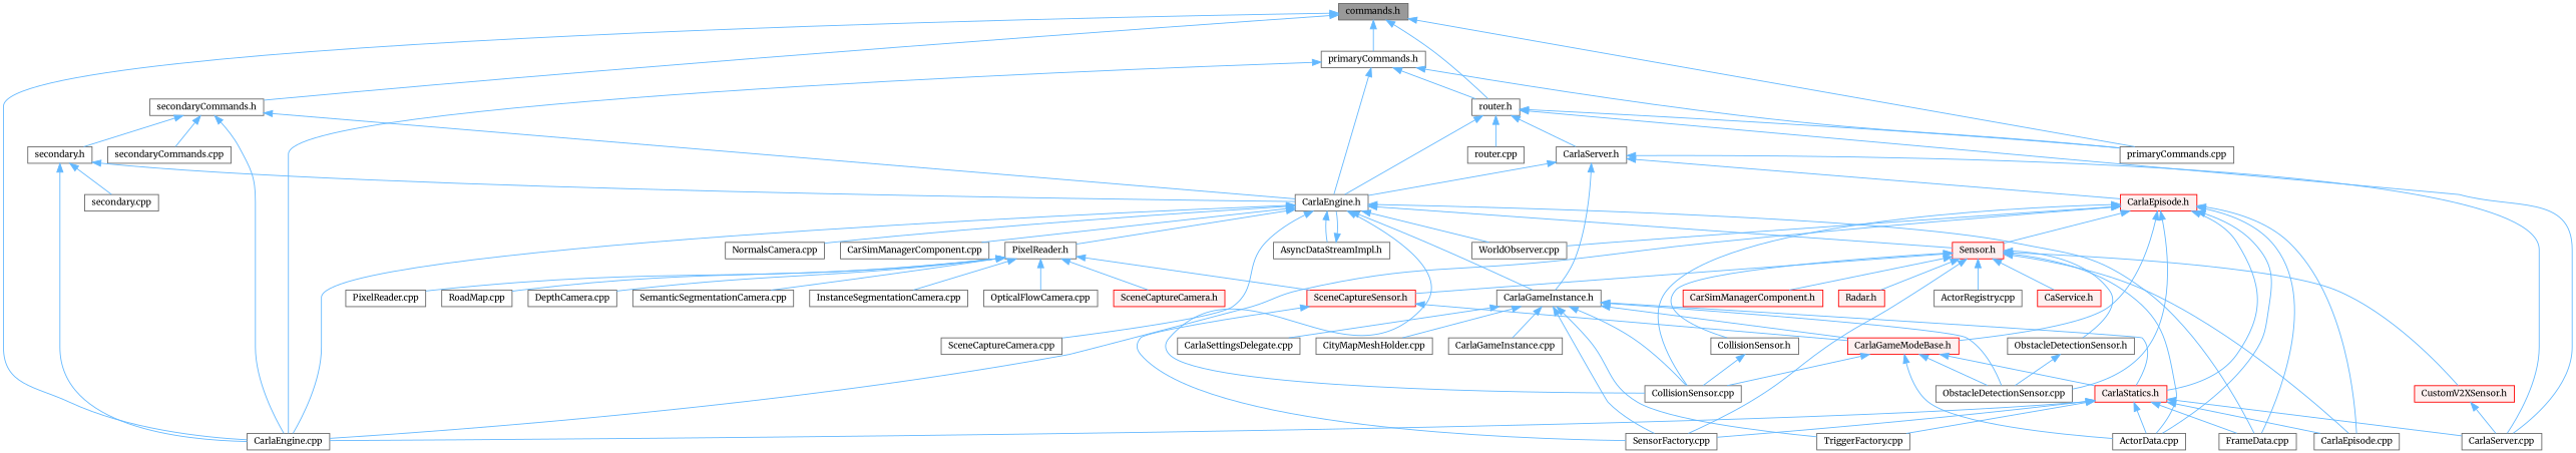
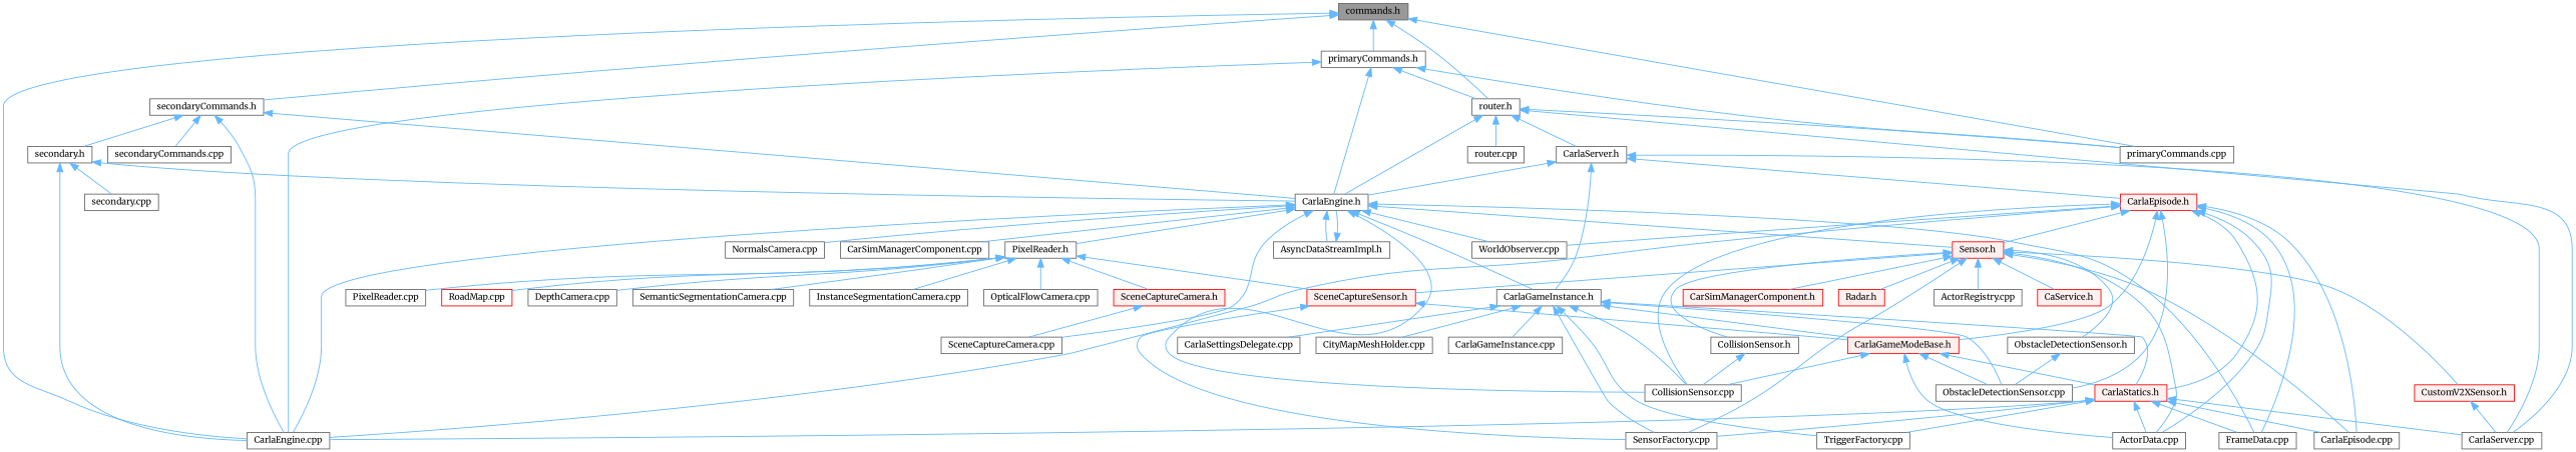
  digraph {
    fontname=Merriweather
    node [color=grey40 fillcolor=white fontname=Merriweather fontsize=10 shape=box style=filled]
    edge [color=steelblue1 dir=back fontname=Merriweather fontsize=10 labelfontname=Helvetica labelfontsize=10 style=solid]
    n1 [color=gray40 fillcolor=grey60 fontcolor=black height=0.2 label="commands.h" width=0.4]
    n2 [height=0.2 label="CarlaEngine.cpp" width=0.4]
    n3 [height=0.2 label="primaryCommands.cpp" width=0.4]
    n4 [height=0.2 label="primaryCommands.h" width=0.4]
    n5 [height=0.2 label="router.h" width=0.4]
    n6 [height=0.2 label="secondaryCommands.h" width=0.4]
    n7 [height=0.2 label="CarlaEngine.h" width=0.4]
    n8 [height=0.2 label="CarlaServer.cpp" width=0.4]
    n9 [height=0.2 label="CarlaServer.h" width=0.4]
    n10 [height=0.2 label="router.cpp" width=0.4]
    n11 [height=0.2 label="secondary.h" width=0.4]
    n12 [height=0.2 label="secondaryCommands.cpp" width=0.4]
    n13 [height=0.2 label="AsyncDataStreamImpl.h" width=0.4]
    n14 [height=0.2 label="CarSimManagerComponent.cpp" width=0.4]
    n15 [height=0.2 label="CarlaGameInstance.h" width=0.4]
    n16 [height=0.2 label="FrameData.cpp" width=0.4]
    n17 [height=0.2 label="CollisionSensor.cpp" width=0.4]
    n18 [height=0.2 label="PixelReader.h" width=0.4]
    n19 [height=0.2 label="SceneCaptureCamera.cpp" width=0.4]
    n20 [color=red fillcolor="#FFF0F0" height=0.2 label="Sensor.h" width=0.4]
    n21 [height=0.2 label="WorldObserver.cpp" width=0.4]
    n22 [height=0.2 label="NormalsCamera.cpp" width=0.4]
    n23 [height=0.2 label="CarlaGameInstance.cpp" width=0.4]
    n24 [color=red fillcolor="#FFF0F0" height=0.2 label="CarlaGameModeBase.h" width=0.4]
    n25 [color=red fillcolor="#FFF0F0" height=0.2 label="CarlaStatics.h" width=0.4]
    n26 [height=0.2 label="SensorFactory.cpp" width=0.4]
    n27 [height=0.2 label="TriggerFactory.cpp" width=0.4]
    n28 [height=0.2 label="ObstacleDetectionSensor.cpp" width=0.4]
    n29 [height=0.2 label="CarlaSettingsDelegate.cpp" width=0.4]
    n30 [height=0.2 label="CityMapMeshHolder.cpp" width=0.4]
    n31 [height=0.2 label="DepthCamera.cpp" width=0.4]
    n32 [height=0.2 label="InstanceSegmentationCamera.cpp" width=0.4]
    n33 [height=0.2 label="OpticalFlowCamera.cpp" width=0.4]
    n34 [height=0.2 label="PixelReader.cpp" width=0.4]
-   n35 [height=0.2 label="RoadMap.cpp" width=0.4]
+   n35 [color=red height=0.2 label="RoadMap.cpp" width=0.4]
    n36 [color=red fillcolor="#FFF0F0" height=0.2 label="SceneCaptureCamera.h" width=0.4]
    n37 [color=red fillcolor="#FFF0F0" height=0.2 label="SceneCaptureSensor.h" width=0.4]
    n38 [height=0.2 label="SemanticSegmentationCamera.cpp" width=0.4]
    n39 [height=0.2 label="ActorData.cpp" width=0.4]
    n40 [height=0.2 label="CarlaEpisode.cpp" width=0.4]
    n41 [height=0.2 label="ActorRegistry.cpp" width=0.4]
    n42 [color=red fillcolor="#FFF0F0" height=0.2 label="CaService.h" width=0.4]
    n43 [height=0.2 label="CollisionSensor.h" width=0.4]
    n44 [color=red fillcolor="#FFF0F0" height=0.2 label="CustomV2XSensor.h" width=0.4]
    n45 [color=red fillcolor="#FFF0F0" height=0.2 label="CarSimManagerComponent.h" width=0.4]
    n46 [height=0.2 label="ObstacleDetectionSensor.h" width=0.4]
    n47 [color=red fillcolor="#FFF0F0" height=0.2 label="Radar.h" width=0.4]
    n48 [color=red fillcolor="#FFF0F0" height=0.2 label="CarlaEpisode.h" width=0.4]
    n49 [height=0.2 label="secondary.cpp" width=0.4]
    n1 -> n2
    n1 -> n3
    n1 -> n4
    n1 -> n5
    n1 -> n6
    n4 -> n2
    n4 -> n3
    n4 -> n5
    n4 -> n7
    n5 -> n3
    n5 -> n7
    n5 -> n8
    n5 -> n9
    n5 -> n10
    n6 -> n2
    n6 -> n7
    n6 -> n11
    n6 -> n12
    n7 -> n2
    n7 -> n13
    n7 -> n14
    n7 -> n15
    n7 -> n16
    n7 -> n17
    n7 -> n18
    n7 -> n19
    n7 -> n20
    n7 -> n21
    n7 -> n22
    n9 -> n7
    n9 -> n8
    n9 -> n15
    n9 -> n48
    n11 -> n2
    n11 -> n7
    n11 -> n49
    n13 -> n7
    n15 -> n17
    n15 -> n23
    n15 -> n24
    n15 -> n25
    n15 -> n26
    n15 -> n27
    n15 -> n28
    n15 -> n29
    n15 -> n30
    n18 -> n31
    n18 -> n32
    n18 -> n33
    n18 -> n34
    n18 -> n35
    n18 -> n36
    n18 -> n37
    n18 -> n38
    n20 -> n26
    n20 -> n37
    n20 -> n39
    n20 -> n40
    n20 -> n41
    n20 -> n42
    n20 -> n43
    n20 -> n44
    n20 -> n45
    n20 -> n46
    n20 -> n47
    n24 -> n17
    n24 -> n25
    n24 -> n28
    n24 -> n39
    n25 -> n2
    n25 -> n8
    n25 -> n16
    n25 -> n26
    n25 -> n27
    n25 -> n39
    n25 -> n40
+   n36 -> n19
    n37 -> n24
    n37 -> n26
    n43 -> n17
    n44 -> n8
    n46 -> n28
    n48 -> n2
    n48 -> n16
    n48 -> n17
    n48 -> n20
    n48 -> n21
    n48 -> n24
    n48 -> n25
    n48 -> n28
    n48 -> n39
    n48 -> n40
  }
